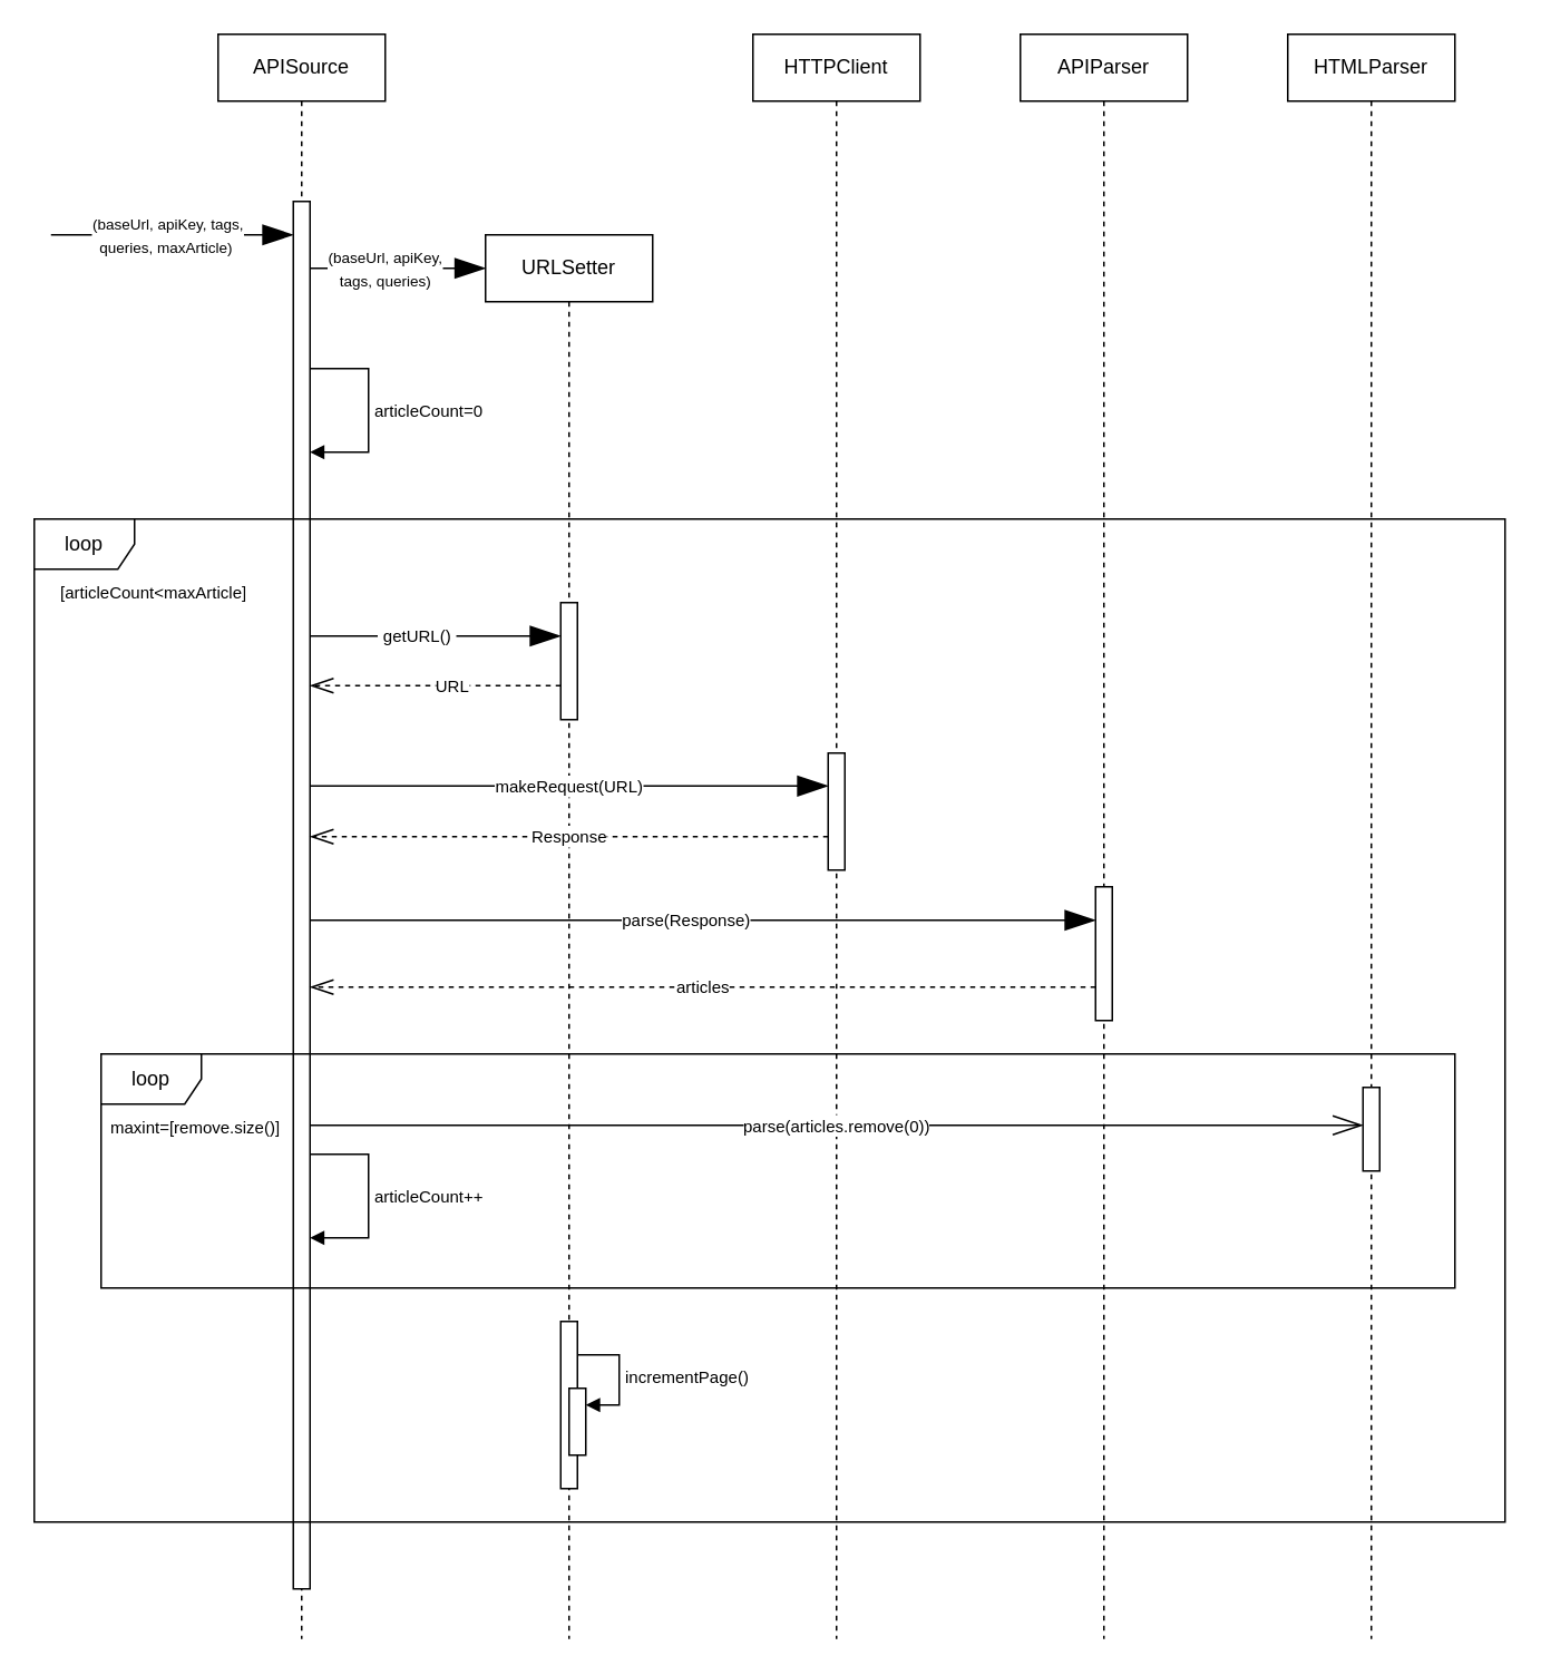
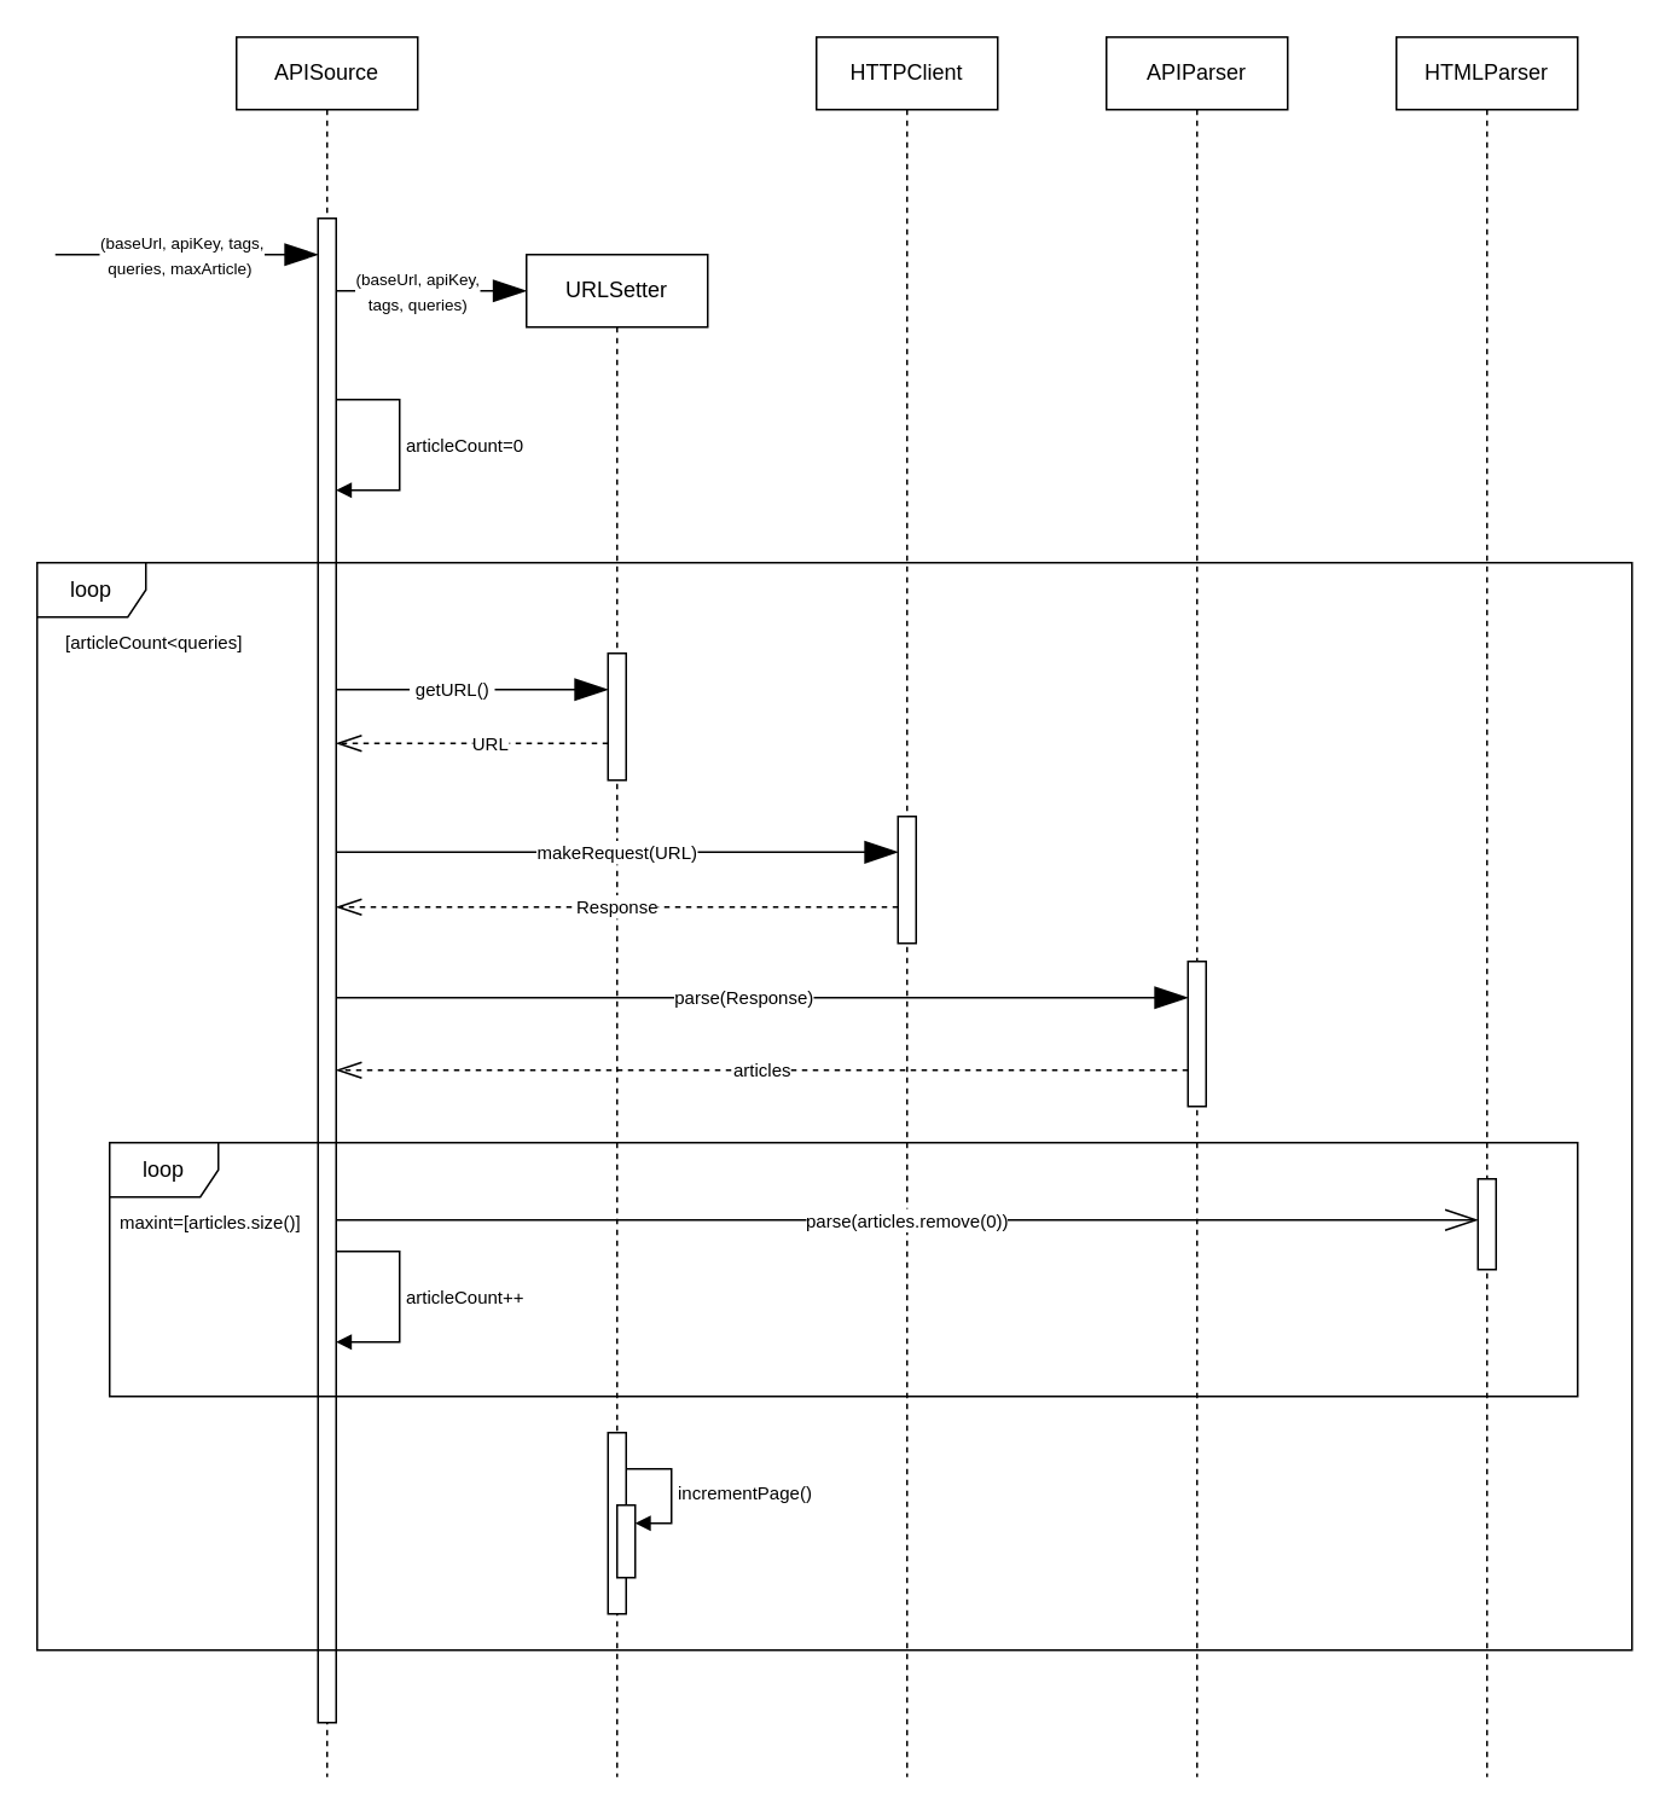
  <mxCell id="0" />
  <mxCell id="1" parent="0" />
  <mxCell id="2" value="APISource" style="shape=umlLifeline;perimeter=lifelinePerimeter;whiteSpace=wrap;html=1;container=1;dropTarget=0;collapsible=0;recursiveResize=0;outlineConnect=0;portConstraint=eastwest;newEdgeStyle={&quot;edgeStyle&quot;:&quot;elbowEdgeStyle&quot;,&quot;elbow&quot;:&quot;vertical&quot;,&quot;curved&quot;:0,&quot;rounded&quot;:0};" vertex="1" parent="1"><mxGeometry x="130" y="20" width="100" height="960" as="geometry" /></mxCell>
  <mxCell id="3" value="" style="html=1;points=[];perimeter=orthogonalPerimeter;outlineConnect=0;targetShapes=umlLifeline;portConstraint=eastwest;newEdgeStyle={&quot;edgeStyle&quot;:&quot;elbowEdgeStyle&quot;,&quot;elbow&quot;:&quot;vertical&quot;,&quot;curved&quot;:0,&quot;rounded&quot;:0};" vertex="1" parent="2"><mxGeometry x="45" y="100" width="10" height="830" as="geometry" /></mxCell>
  <mxCell id="4" value="&lt;font style=&quot;font-size: 10px;&quot;&gt;articleCount=0&lt;/font&gt;" style="html=1;align=left;spacingLeft=2;endArrow=block;rounded=0;edgeStyle=orthogonalEdgeStyle;curved=0;rounded=0;" edge="1" target="3" parent="2" source="3"><mxGeometry relative="1" as="geometry"><mxPoint x="60" y="180" as="sourcePoint" /><Array as="points"><mxPoint x="90" y="200" /><mxPoint x="90" y="250" /></Array><mxPoint x="65" y="210.014" as="targetPoint" /></mxGeometry></mxCell>
  <mxCell id="5" value="&lt;font style=&quot;font-size: 10px;&quot;&gt;articleCount++&lt;/font&gt;" style="html=1;align=left;spacingLeft=2;endArrow=block;rounded=0;edgeStyle=orthogonalEdgeStyle;curved=0;rounded=0;" edge="1" parent="2" source="3" target="3"><mxGeometry relative="1" as="geometry"><mxPoint x="65" y="670" as="sourcePoint" /><Array as="points"><mxPoint x="90" y="670" /><mxPoint x="90" y="720" /></Array><mxPoint x="65" y="720" as="targetPoint" /><mxPoint as="offset" /></mxGeometry></mxCell>
  <mxCell id="6" value="&lt;font style=&quot;font-size: 9px;&quot;&gt;(baseUrl, apiKey, tags,&lt;br&gt;queries, maxArticle)&amp;nbsp;&lt;/font&gt;" style="endArrow=blockThin;endSize=16;endFill=1;html=1;rounded=0;" edge="1" parent="1"><mxGeometry x="-0.04" width="160" relative="1" as="geometry"><mxPoint x="30" y="140" as="sourcePoint" /><mxPoint x="175" y="140" as="targetPoint" /><mxPoint as="offset" /></mxGeometry></mxCell>
  <mxCell id="7" value="HTTPClient" style="shape=umlLifeline;perimeter=lifelinePerimeter;whiteSpace=wrap;html=1;container=1;dropTarget=0;collapsible=0;recursiveResize=0;outlineConnect=0;portConstraint=eastwest;newEdgeStyle={&quot;edgeStyle&quot;:&quot;elbowEdgeStyle&quot;,&quot;elbow&quot;:&quot;vertical&quot;,&quot;curved&quot;:0,&quot;rounded&quot;:0};" vertex="1" parent="1"><mxGeometry x="450" y="20" width="100" height="960" as="geometry" /></mxCell>
  <mxCell id="8" value="URLSetter" style="shape=umlLifeline;perimeter=lifelinePerimeter;whiteSpace=wrap;html=1;container=1;dropTarget=0;collapsible=0;recursiveResize=0;outlineConnect=0;portConstraint=eastwest;newEdgeStyle={&quot;edgeStyle&quot;:&quot;elbowEdgeStyle&quot;,&quot;elbow&quot;:&quot;vertical&quot;,&quot;curved&quot;:0,&quot;rounded&quot;:0};" vertex="1" parent="1"><mxGeometry x="290" y="140" width="100" height="840" as="geometry" /></mxCell>
  <mxCell id="9" value="&lt;font style=&quot;font-size: 9px;&quot;&gt;(baseUrl, apiKey,&lt;br&gt;&amp;nbsp;tags, queries)&amp;nbsp;&lt;/font&gt;" style="endArrow=blockThin;endSize=16;endFill=1;html=1;rounded=0;" edge="1" parent="1" source="3"><mxGeometry x="-0.143" width="160" relative="1" as="geometry"><mxPoint x="190" y="160" as="sourcePoint" /><mxPoint x="290" y="160" as="targetPoint" /><mxPoint as="offset" /></mxGeometry></mxCell>
  <mxCell id="10" value="APIParser" style="shape=umlLifeline;perimeter=lifelinePerimeter;whiteSpace=wrap;html=1;container=1;dropTarget=0;collapsible=0;recursiveResize=0;outlineConnect=0;portConstraint=eastwest;newEdgeStyle={&quot;edgeStyle&quot;:&quot;elbowEdgeStyle&quot;,&quot;elbow&quot;:&quot;vertical&quot;,&quot;curved&quot;:0,&quot;rounded&quot;:0};" vertex="1" parent="1"><mxGeometry x="610" y="20" width="100" height="960" as="geometry" /></mxCell>
  <mxCell id="11" value="HTMLParser" style="shape=umlLifeline;perimeter=lifelinePerimeter;whiteSpace=wrap;html=1;container=1;dropTarget=0;collapsible=0;recursiveResize=0;outlineConnect=0;portConstraint=eastwest;newEdgeStyle={&quot;edgeStyle&quot;:&quot;elbowEdgeStyle&quot;,&quot;elbow&quot;:&quot;vertical&quot;,&quot;curved&quot;:0,&quot;rounded&quot;:0};" vertex="1" parent="1"><mxGeometry x="770" y="20" width="100" height="960" as="geometry" /></mxCell>
  <mxCell id="12" value="" style="html=1;points=[];perimeter=orthogonalPerimeter;outlineConnect=0;targetShapes=umlLifeline;portConstraint=eastwest;newEdgeStyle={&quot;edgeStyle&quot;:&quot;elbowEdgeStyle&quot;,&quot;elbow&quot;:&quot;vertical&quot;,&quot;curved&quot;:0,&quot;rounded&quot;:0};" vertex="1" parent="11"><mxGeometry x="45" y="630" width="10" height="50" as="geometry" /></mxCell>
  <mxCell id="13" value="loop" style="shape=umlFrame;whiteSpace=wrap;html=1;pointerEvents=0;" vertex="1" parent="1"><mxGeometry y="310" width="880" height="600" as="geometry" x="20" /></mxCell>
- <mxCell id="14" value="&lt;font style=&quot;font-size: 10px;&quot;&gt;[articleCount&amp;lt;maxArticle]&lt;/font&gt;" style="text;strokeColor=none;fillColor=none;align=left;verticalAlign=top;spacingLeft=4;spacingRight=4;overflow=hidden;rotatable=0;points=[[0,0.5],[1,0.5]];portConstraint=eastwest;whiteSpace=wrap;html=1;" vertex="1" parent="1"><mxGeometry x="30" y="340" width="130" height="26" as="geometry" /></mxCell>
+ <mxCell id="14" value="&lt;font style=&quot;font-size: 10px;&quot;&gt;[articleCount&amp;lt;queries]&lt;/font&gt;" style="text;strokeColor=none;fillColor=none;align=left;verticalAlign=top;spacingLeft=4;spacingRight=4;overflow=hidden;rotatable=0;points=[[0,0.5],[1,0.5]];portConstraint=eastwest;whiteSpace=wrap;html=1;" vertex="1" parent="1"><mxGeometry x="30" y="340" width="130" height="26" as="geometry" /></mxCell>
  <mxCell id="15" value="" style="html=1;points=[];perimeter=orthogonalPerimeter;outlineConnect=0;targetShapes=umlLifeline;portConstraint=eastwest;newEdgeStyle={&quot;edgeStyle&quot;:&quot;elbowEdgeStyle&quot;,&quot;elbow&quot;:&quot;vertical&quot;,&quot;curved&quot;:0,&quot;rounded&quot;:0};" vertex="1" parent="1"><mxGeometry x="335" y="360" width="10" height="70" as="geometry" /></mxCell>
  <mxCell id="16" value="&lt;font style=&quot;font-size: 10px;&quot;&gt;&amp;nbsp;getURL()&amp;nbsp;&lt;/font&gt;" style="endArrow=blockThin;endSize=16;endFill=1;html=1;rounded=0;" edge="1" parent="1" target="15"><mxGeometry x="-0.143" width="160" relative="1" as="geometry"><mxPoint x="185" y="380" as="sourcePoint" /><mxPoint x="290" y="380" as="targetPoint" /><mxPoint as="offset" /></mxGeometry></mxCell>
  <mxCell id="17" value="&lt;font style=&quot;font-size: 10px;&quot;&gt;URL&lt;/font&gt;" style="endArrow=openThin;endSize=12;dashed=1;html=1;rounded=0;endFill=0;" edge="1" parent="1"><mxGeometry x="-0.133" width="160" relative="1" as="geometry"><mxPoint x="335" y="409.64" as="sourcePoint" /><mxPoint x="185" y="409.64" as="targetPoint" /><Array as="points"><mxPoint x="310" y="409.64" /></Array><mxPoint as="offset" /></mxGeometry></mxCell>
  <mxCell id="18" value="" style="html=1;points=[];perimeter=orthogonalPerimeter;outlineConnect=0;targetShapes=umlLifeline;portConstraint=eastwest;newEdgeStyle={&quot;edgeStyle&quot;:&quot;elbowEdgeStyle&quot;,&quot;elbow&quot;:&quot;vertical&quot;,&quot;curved&quot;:0,&quot;rounded&quot;:0};" vertex="1" parent="1"><mxGeometry x="495" y="450" width="10" height="70" as="geometry" /></mxCell>
  <mxCell id="19" value="&lt;font style=&quot;font-size: 10px;&quot;&gt;makeRequest(URL)&lt;/font&gt;" style="endArrow=blockThin;endSize=16;endFill=1;html=1;rounded=0;" edge="1" parent="1" target="18"><mxGeometry width="160" relative="1" as="geometry"><mxPoint x="185" y="469.72" as="sourcePoint" /><mxPoint x="335" y="469.72" as="targetPoint" /><mxPoint as="offset" /></mxGeometry></mxCell>
  <mxCell id="20" value="&lt;font style=&quot;font-size: 10px;&quot;&gt;Response&lt;/font&gt;" style="endArrow=openThin;endSize=12;dashed=1;html=1;rounded=0;endFill=0;" edge="1" parent="1" source="18" target="3"><mxGeometry x="-0.001" width="160" relative="1" as="geometry"><mxPoint x="335" y="510" as="sourcePoint" /><mxPoint x="185" y="510" as="targetPoint" /><Array as="points"><mxPoint x="400" y="500" /><mxPoint x="250" y="500" /></Array><mxPoint as="offset" /></mxGeometry></mxCell>
  <mxCell id="21" value="&lt;font style=&quot;font-size: 10px;&quot;&gt;parse(Response)&lt;/font&gt;" style="endArrow=blockThin;endSize=16;endFill=1;html=1;rounded=0;" edge="1" parent="1"><mxGeometry x="-0.043" width="160" relative="1" as="geometry"><mxPoint x="185" y="550" as="sourcePoint" /><mxPoint x="655" y="550" as="targetPoint" /><mxPoint as="offset" /></mxGeometry></mxCell>
  <mxCell id="22" value="" style="html=1;points=[];perimeter=orthogonalPerimeter;outlineConnect=0;targetShapes=umlLifeline;portConstraint=eastwest;newEdgeStyle={&quot;edgeStyle&quot;:&quot;elbowEdgeStyle&quot;,&quot;elbow&quot;:&quot;vertical&quot;,&quot;curved&quot;:0,&quot;rounded&quot;:0};" vertex="1" parent="1"><mxGeometry x="655" y="530" width="10" height="80" as="geometry" /></mxCell>
  <mxCell id="23" value="&lt;font style=&quot;font-size: 10px;&quot;&gt;articles&lt;/font&gt;" style="endArrow=openThin;endSize=12;dashed=1;html=1;rounded=0;endFill=0;" edge="1" parent="1" source="22"><mxGeometry width="160" relative="1" as="geometry"><mxPoint x="640" y="590" as="sourcePoint" /><mxPoint x="185" y="590" as="targetPoint" /><Array as="points"><mxPoint x="400" y="590" /><mxPoint x="250" y="590" /></Array><mxPoint as="offset" /></mxGeometry></mxCell>
  <mxCell id="24" value="loop" style="shape=umlFrame;whiteSpace=wrap;html=1;pointerEvents=0;" vertex="1" parent="1"><mxGeometry x="60" y="630" width="810" height="140" as="geometry" /></mxCell>
- <mxCell id="25" value="&lt;font style=&quot;font-size: 10px;&quot;&gt;maxint=[remove.size()]&lt;/font&gt;" style="text;strokeColor=none;fillColor=none;align=left;verticalAlign=top;spacingLeft=4;spacingRight=4;overflow=hidden;rotatable=0;points=[[0,0.5],[1,0.5]];portConstraint=eastwest;whiteSpace=wrap;html=1;" vertex="1" parent="1"><mxGeometry x="60" y="660" width="140" height="26" as="geometry" /></mxCell>
+ <mxCell id="25" value="&lt;font style=&quot;font-size: 10px;&quot;&gt;maxint=[articles.size()]&lt;/font&gt;" style="text;strokeColor=none;fillColor=none;align=left;verticalAlign=top;spacingLeft=4;spacingRight=4;overflow=hidden;rotatable=0;points=[[0,0.5],[1,0.5]];portConstraint=eastwest;whiteSpace=wrap;html=1;" vertex="1" parent="1"><mxGeometry x="60" y="660" width="140" height="26" as="geometry" /></mxCell>
  <mxCell id="26" value="&lt;font style=&quot;font-size: 10px;&quot;&gt;parse(articles.remove(0))&lt;/font&gt;" style="endArrow=openThin;endSize=16;endFill=0;html=1;rounded=0;" edge="1" parent="1" target="12"><mxGeometry width="160" relative="1" as="geometry"><mxPoint x="185" y="672.66" as="sourcePoint" /><mxPoint x="655" y="672.66" as="targetPoint" /><mxPoint as="offset" /></mxGeometry></mxCell>
  <mxCell id="27" value="" style="html=1;points=[];perimeter=orthogonalPerimeter;outlineConnect=0;targetShapes=umlLifeline;portConstraint=eastwest;newEdgeStyle={&quot;edgeStyle&quot;:&quot;elbowEdgeStyle&quot;,&quot;elbow&quot;:&quot;vertical&quot;,&quot;curved&quot;:0,&quot;rounded&quot;:0};" vertex="1" parent="1"><mxGeometry x="335" y="790" width="10" height="100" as="geometry" /></mxCell>
  <mxCell id="28" value="" style="html=1;points=[];perimeter=orthogonalPerimeter;outlineConnect=0;targetShapes=umlLifeline;portConstraint=eastwest;newEdgeStyle={&quot;edgeStyle&quot;:&quot;elbowEdgeStyle&quot;,&quot;elbow&quot;:&quot;vertical&quot;,&quot;curved&quot;:0,&quot;rounded&quot;:0};" vertex="1" parent="1"><mxGeometry x="340" y="830" width="10" height="40" as="geometry" /></mxCell>
  <mxCell id="29" value="&lt;font style=&quot;font-size: 10px;&quot;&gt;incrementPage()&lt;/font&gt;" style="html=1;align=left;spacingLeft=2;endArrow=block;rounded=0;edgeStyle=orthogonalEdgeStyle;curved=0;rounded=0;" edge="1" target="28" parent="1"><mxGeometry relative="1" as="geometry"><mxPoint x="345" y="810" as="sourcePoint" /><Array as="points"><mxPoint x="370" y="810" /><mxPoint x="370" y="840" /></Array></mxGeometry></mxCell>
